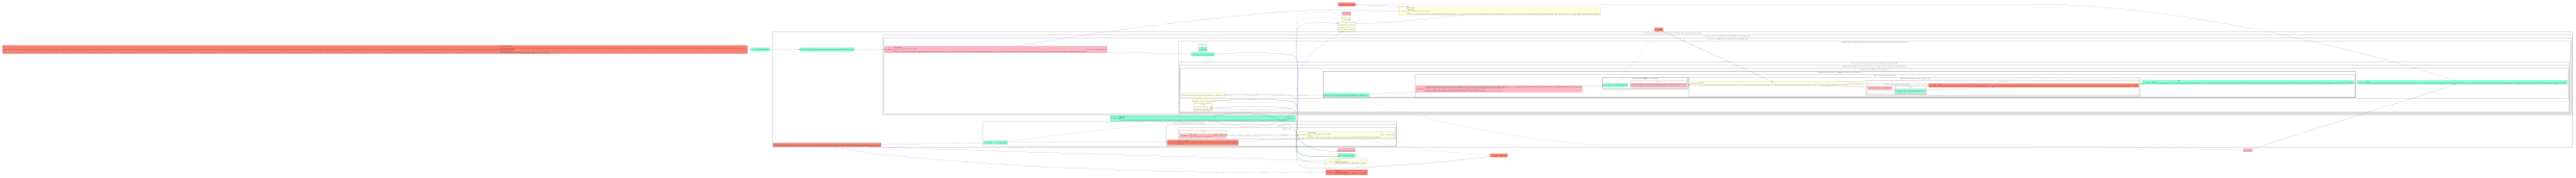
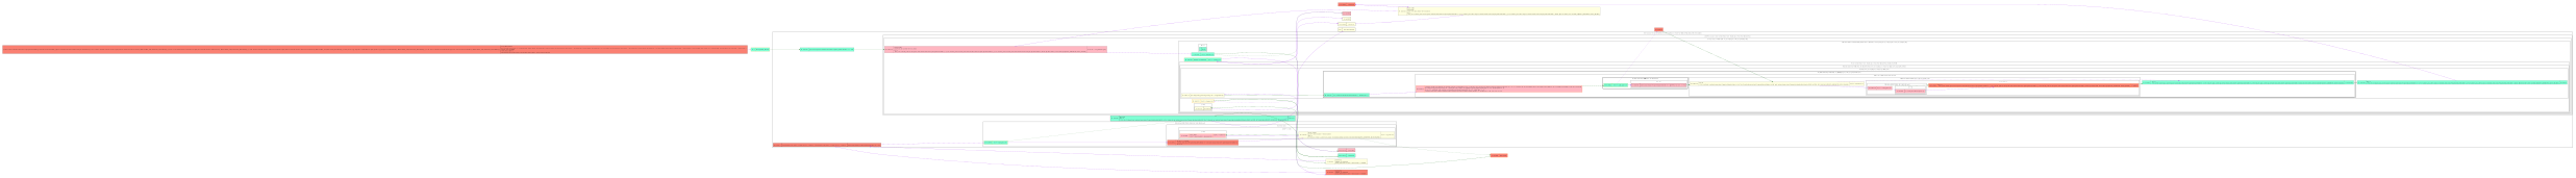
  digraph {
    fontname="Open Sans"
    rankdir=LR
    node [color=gray40 fillcolor=aquamarine fontname="Open Sans" shape=record style=filled]
    edge [arrowhead=onormal color=purple fontname="Open Sans"]
    n1 [color=black label="{|break\l}"]
    n2 [color=black fillcolor=lightyellow label="{46\:\ 0x0012|r20.next()\l}"]
    n3 [color=black fillcolor=lightpink label="{51\:\ 0x004c|android.animation.PropertyValuesHolder r0 = getPVH(r14, r5, 0, 1, r15)\l}"]
    n4 [color=darkorange label="{50\:\ 0x004a|if (r0 == null) goto L13\l}"]
-   n5 [color=black label="{55\:\ 0x005a|r7 = new java.util.ArrayList\<\>()\l}"]
+   n5 [color=black fillcolor=lightpink label="{55\:\ 0x005a|r7 = new java.util.ArrayList\<\>()\l}"]
    n6 [fillcolor=lightpink label="{54\:\ 0x0058|if (r7 == null) goto L16\l}"]
    n7 [color=darkorange fillcolor=salmon label="{56\:\ 0x0060|PHI: r7 \l  PHI: (r7v5 'values' java.util.ArrayList\<android.animation.PropertyValuesHolder\>) = (r7v1 'values' java.util.ArrayList\<android.animation.PropertyValuesHolder\>), (r7v6 'values' java.util.ArrayList\<android.animation.PropertyValuesHolder\>) binds: [B:54:0x0058, B:55:0x005a] A[DONT_GENERATE, DONT_INLINE]\l|r7.add(r0)\l}"]
    n8 [fillcolor=lightyellow label="{53\:\ 0x0056|PHI: r0 \l  PHI: (r0v8 'pvh' android.animation.PropertyValuesHolder) = (r0v7 'pvh' android.animation.PropertyValuesHolder), (r0v9 'pvh' android.animation.PropertyValuesHolder) binds: [B:52:0x0054, B:51:0x004c] A[DONT_GENERATE, DONT_INLINE]\l|if (r0 != null) goto L15\l}"]
    n9 [color=darkorange fillcolor=lightpink label="{49\:\ 0x0022|android.content.res.TypedArray android.content.res.TypedArray r14 = androidx.core.content.res.TypedArrayUtils.obtainAttributes(r18, r19, r21, androidx.vectordrawable.graphics.drawable.AndroidResources.STYLEABLE_PROPERTY_VALUES_HOLDER)\ljava.lang.String java.lang.String r15 = androidx.core.content.res.TypedArrayUtils.getNamedString(r14, r20, \"propertyName\", 3)\lint int r5 = androidx.core.content.res.TypedArrayUtils.getNamedInt(r14, r20, \"valueType\", 2, 4)\landroid.animation.PropertyValuesHolder android.animation.PropertyValuesHolder r0 = loadPvh(r17, r18, r19, r20, r15, r5)\l}"]
    n10 [label="{57\:\ 0x0063|PHI: r7 \l  PHI: (r7v4 'values' java.util.ArrayList\<android.animation.PropertyValuesHolder\>) = (r7v1 'values' java.util.ArrayList\<android.animation.PropertyValuesHolder\>), (r7v5 'values' java.util.ArrayList\<android.animation.PropertyValuesHolder\>) binds: [B:53:0x0056, B:56:0x0060] A[DONT_GENERATE, DONT_INLINE]\l|r14.recycle()\l}"]
    n11 [label="{48\:\ 0x0020|if (r10.equals(\"propertyValuesHolder\") != false) goto L11\l}"]
    n12 [fillcolor=lightyellow label="{47\:\ 0x0016|java.lang.String java.lang.String r10 = r20.getName()\l}"]
    n13 [label="{59\:\ 0x006d|PHI: r7 \l  PHI: (r7v3 'values' java.util.ArrayList\<android.animation.PropertyValuesHolder\>) = (r7v1 'values' java.util.ArrayList\<android.animation.PropertyValuesHolder\>), (r7v4 'values' java.util.ArrayList\<android.animation.PropertyValuesHolder\>) binds: [B:58:0x0067, B:57:0x0063] A[DONT_GENERATE, DONT_INLINE]\l|r20.next()\l}"]
    n14 [color=darkorange fillcolor=lightyellow label="{45\:\ 0x0010|if (r0 != 2) goto L24\l}"]
    n15 [label="{41\:\ 0x000a|if (r0 == 3) goto L36\l}"]
+   n16 [color=darkorange label="{43\:\ 0x000d|ADDED_TO_REGION\l|if (r0 == 1) goto L27\l}"]
    n17 [fillcolor=lightpink label="{40\:\ 0x0004|LOOP_START\lLOOP:0: B:40:0x0004\-\>B:70:0x0004\lPHI: r7 \l  PHI: (r7v1 'values' java.util.ArrayList\<android.animation.PropertyValuesHolder\>) = (r7v0 'values' java.util.ArrayList\<android.animation.PropertyValuesHolder\>), (r7v2 'values' java.util.ArrayList\<android.animation.PropertyValuesHolder\>) binds: [B:39:0x0000, B:70:0x0004] A[DONT_GENERATE, DONT_INLINE]\l|int int r0 = r20.getEventType()\l}"]
    n18 [color=darkorange fillcolor=lightpink label="{64\:\ 0x0083|LOOP_END\lLOOP:1: B:63:0x0081\-\>B:64:0x0083\l|r0[r2] = r7.get(r2)\lr2++\l}"]
    n19 [fillcolor=lightyellow label="{63\:\ 0x0081|LOOP_START\lLOOP:1: B:63:0x0081\-\>B:64:0x0083\lPHI: r2 \l  PHI: (r2v1 'i' int) = (r2v0 'i' int), (r2v2 'i' int) binds: [B:62:0x007a, B:64:0x0083] A[DONT_GENERATE, DONT_INLINE]\l|if (r2 \< r1) goto L32\l}"]
    n20 [fillcolor=salmon label="{62\:\ 0x007a|int int r1 = r7.size()\landroid.animation.PropertyValuesHolder[] r0 = new android.animation.PropertyValuesHolder[r1]\lint r2 = 0\l}"]
    n21 [color=darkorange label="{61\:\ 0x0078|if (r7 != null) goto L30\l}"]
    n22 [label="{39\:\ 0x0000|java.util.ArrayList\<android.animation.PropertyValuesHolder\> r7 = null\l}"]
    n23 [color=black fillcolor=salmon label="{60\:\ 0x0071|EDGE_INSN: B:67:0x0071\-\>B:60:0x0071 ?: BREAK  , EDGE_INSN: B:68:0x0071\-\>B:60:0x0071 ?: BREAK  \l|android.animation.PropertyValuesHolder[] r0 = null\l}"]
    n24 [color=black label="{65\:\ 0x008e|RETURN\lPHI: r0 \l  PHI: (r0v3 'valuesArray' android.animation.PropertyValuesHolder[]) = (r0v2 'valuesArray' android.animation.PropertyValuesHolder[]), (r0v4 'valuesArray' android.animation.PropertyValuesHolder[]) binds: [B:61:0x0078, B:73:0x008e] A[DONT_GENERATE, DONT_INLINE]\l|return r0\l}"]
    n25 [color=black fillcolor=lightyellow label="{72\:\ 0x0004|SYNTHETIC\l}"]
    n26 [fillcolor=salmon label="{52\:\ 0x0054}"]
-   n27 [fillcolor=lightpink label="{58\:\ 0x0067}"]
    n28 [fillcolor=salmon label="{71\:\ 0x0004|SYNTHETIC\l}"]
    n29 [color=black fillcolor=lightpink label="{66\:\ 0x0016|STYLEABLE\l}"]
    n30 [color=black label="{69\:\ 0x0012|SYNTHETIC\l}"]
    n31 [color=black fillcolor=lightpink label="{42\:\ 0x000c}"]
    n32 [fillcolor=lightyellow label="{67\:\ 0x0071|SYNTHETIC\lADDED_TO_REGION\lEDGE_INSN: B:67:0x0071\-\>B:60:0x0071 ?: BREAK  \l}"]
    n33 [color=black fillcolor=lightyellow label="{44\:\ 0x000f}"]
    n34 [fillcolor=salmon label="{68\:\ 0x0071|SYNTHETIC\lADDED_TO_REGION\lEDGE_INSN: B:68:0x0071\-\>B:60:0x0071 ?: BREAK  \l}"]
    n35 [color=darkorange fillcolor=salmon label="{73\:\ 0x008e|SYNTHETIC\l}"]
    n36 [color=black fillcolor=lightyellow label="{38\:\ ?|MTH_EXIT_BLOCK\l}"]
    n37 [fillcolor=lightyellow label="{70\:\ 0x0004|LOOP_END\lSYNTHETIC\lLOOP:0: B:40:0x0004\-\>B:70:0x0004\lPHI: r7 \l  PHI: (r7v2 'values' java.util.ArrayList\<android.animation.PropertyValuesHolder\>) = (r7v1 'values' java.util.ArrayList\<android.animation.PropertyValuesHolder\>), (r7v3 'values' java.util.ArrayList\<android.animation.PropertyValuesHolder\>) binds: [B:72:0x0004, B:71:0x0004] A[DONT_GENERATE, DONT_INLINE]\l}"]
    n38 [color=darkorange label="{37\:\ ?|MTH_ENTER_BLOCK\l}"]
    n39 [color=black fillcolor=salmon label="{private static android.animation.PropertyValuesHolder[] androidx.vectordrawable.graphics.drawable.AnimatorInflaterCompat.loadValues((r17v0 'context' android.content.Context A[D('context' android.content.Context), IMMUTABLE_TYPE, METHOD_ARGUMENT]), (r18v0 'res' android.content.res.Resources A[D('res' android.content.res.Resources), IMMUTABLE_TYPE, METHOD_ARGUMENT]), (r19v0 'theme' android.content.res.Resources$Theme A[D('theme' android.content.res.Resources$Theme), IMMUTABLE_TYPE, METHOD_ARGUMENT]), (r20v0 'parser' org.xmlpull.v1.XmlPullParser A[D('parser' org.xmlpull.v1.XmlPullParser), IMMUTABLE_TYPE, METHOD_ARGUMENT]), (r21v0 'attrs' android.util.AttributeSet A[D('attrs' android.util.AttributeSet), IMMUTABLE_TYPE, METHOD_ARGUMENT]))  | USE_LINES_HINTS\lBACK_EDGE: B:46:0x0012 \-\> B:40:0x0004, BACK_EDGE: B:59:0x006d \-\> B:40:0x0004, CROSS_EDGE: B:54:0x0058 \-\> B:56:0x0060, CROSS_EDGE: B:53:0x0056 \-\> B:57:0x0063, CROSS_EDGE: B:52:0x0054 \-\> B:53:0x0056, CROSS_EDGE: B:58:0x0067 \-\> B:59:0x006d, BACK_EDGE: B:64:0x0083 \-\> B:63:0x0081, CROSS_EDGE: B:61:0x0078 \-\> B:65:0x008e, CROSS_EDGE: B:41:0x000a \-\> B:60:0x0071\lINLINE_NOT_NEEDED\lTYPE_VARS: EMPTY\lEXCEPTIONS:[Lorg\/xmlpull\/v1\/XmlPullParserException;, Ljava\/io\/IOException;]\l}"]
    subgraph cluster_1 {
      label="R(5:1|(2:2|(1:1)(1:(1:25)(3:9|(4:11|(1:13)(0)|(2:(1:16)|17)|18)(0)|19)))|28|(2:30|(1:32))|34)"
      n22
      n23
      n24
      subgraph cluster_2 {
        label="LOOP:0: (2:2|(1:1)(1:(1:25)(3:9|(4:11|(1:13)(0)|(2:(1:16)|17)|18)(0)|19)))"
        subgraph cluster_3 {
          label="R(2:2|(1:1)(1:(1:25)(3:9|(4:11|(1:13)(0)|(2:(1:16)|17)|18)(0)|19)))"
          n17
          subgraph cluster_4 {
            label="IF [B:41:0x000a, B:43:0x000d] THEN: R(1:1) ELSE: R(1:(1:25)(3:9|(4:11|(1:13)(0)|(2:(1:16)|17)|18)(0)|19))"
            n15
+           n16
            subgraph cluster_5 {
              label="R(1:1)"
              n1
            }
            subgraph cluster_6 {
              label="R(1:(1:25)(3:9|(4:11|(1:13)(0)|(2:(1:16)|17)|18)(0)|19)) | ELSE_IF_CHAIN\l"
              subgraph cluster_7 {
                label="IF [B:45:0x0010] THEN: R(1:25) ELSE: R(3:9|(4:11|(1:13)(0)|(2:(1:16)|17)|18)(0)|19) | ELSE_IF_CHAIN\l"
                n14
                subgraph cluster_8 {
                  label="R(1:25)"
                  n2
                }
                subgraph cluster_9 {
                  label="R(3:9|(4:11|(1:13)(0)|(2:(1:16)|17)|18)(0)|19)"
                  n12
                  n13
                  subgraph cluster_10 {
                    label="IF [B:48:0x0020] THEN: R(4:11|(1:13)(0)|(2:(1:16)|17)|18) ELSE: R(0)"
                    n11
                    subgraph cluster_11 {
                      label="R(4:11|(1:13)(0)|(2:(1:16)|17)|18)"
                      n9
                      n10
                      subgraph cluster_12 {
                        label="IF [B:50:0x004a] THEN: R(1:13) ELSE: R(0)"
                        n4
                        subgraph cluster_13 {
                          label="R(1:13)"
                          n3
                        }
                        subgraph cluster_14 {
                          label="R(0)"
                        }
                      }
                      subgraph cluster_15 {
                        label="IF [B:53:0x0056] THEN: R(2:(1:16)|17) ELSE: null"
                        n8
                        subgraph cluster_16 {
                          label="R(2:(1:16)|17)"
                          n7
                          subgraph cluster_17 {
                            label="IF [B:54:0x0058] THEN: R(1:16) ELSE: null"
                            n6
                            subgraph cluster_18 {
                              label="R(1:16)"
                              n5
                            }
                          }
                        }
                      }
                    }
                    subgraph cluster_19 {
                      label="R(0)"
                    }
                  }
                }
              }
            }
          }
        }
      }
      subgraph cluster_20 {
        label="IF [B:61:0x0078] THEN: R(2:30|(1:32)) ELSE: null"
        n21
        subgraph cluster_21 {
          label="R(2:30|(1:32))"
          n20
          subgraph cluster_22 {
            label="LOOP:1: (1:32)"
            n19
            subgraph cluster_23 {
              label="R(1:32)"
              n18
            }
          }
        }
      }
    }
    n2 -> n25 [arrowhead=vee]
    n3 -> n8 [arrowhead=vee color=darkgreen]
    n4 -> n3 [arrowhead=vee]
    n4 -> n26 [style=dashed]
    n5 -> n7 [arrowhead=vee]
    n6 -> n5
    n6 -> n7 [arrowhead=vee color=darkgreen style=dashed]
    n7 -> n10 [arrowhead=vee color=darkgreen]
    n8 -> n6
    n8 -> n10 [arrowhead=vee style=dashed]
    n9 -> n4 [arrowhead=vee color=darkgreen]
    n10 -> n13 [color=darkgreen]
    n11 -> n9
-   n11 -> n27 [color=darkgreen style=dashed]
    n12 -> n11 [color=darkgreen]
    n13 -> n28 [arrowhead=vee]
    n14 -> n29 [arrowhead=vee color=darkgreen style=dashed]
    n14 -> n30 [color=darkgreen]
    n15 -> n31 [color=darkgreen style=dashed]
    n15 -> n32 [color=darkgreen]
+   n16 -> n33 [style=dashed]
+   n16 -> n34 [arrowhead=vee]
    n17 -> n15
    n18 -> n19
    n19 -> n18 [arrowhead=vee color=darkgreen]
    n19 -> n35 [arrowhead=vee color=darkgreen style=dashed]
    n20 -> n19
    n21 -> n20 [arrowhead=vee]
    n21 -> n24 [color=darkgreen style=dashed]
    n22 -> n17 [arrowhead=vee color=darkgreen]
    n23 -> n21
    n24 -> n36
    n25 -> n37
    n26 -> n8 [arrowhead=vee color=darkgreen]
-   n27 -> n13 [color=darkgreen]
    n28 -> n37 [arrowhead=vee]
    n29 -> n12
    n30 -> n2 [arrowhead=vee color=darkgreen]
+   n31 -> n16 [arrowhead=vee]
    n32 -> n23 [arrowhead=vee]
    n33 -> n14 [style=dashed]
    n34 -> n23
    n35 -> n24 [color=darkgreen]
    n37 -> n17
    n38 -> n22 [arrowhead=vee color=darkgreen]
    n39 -> n38
  }
